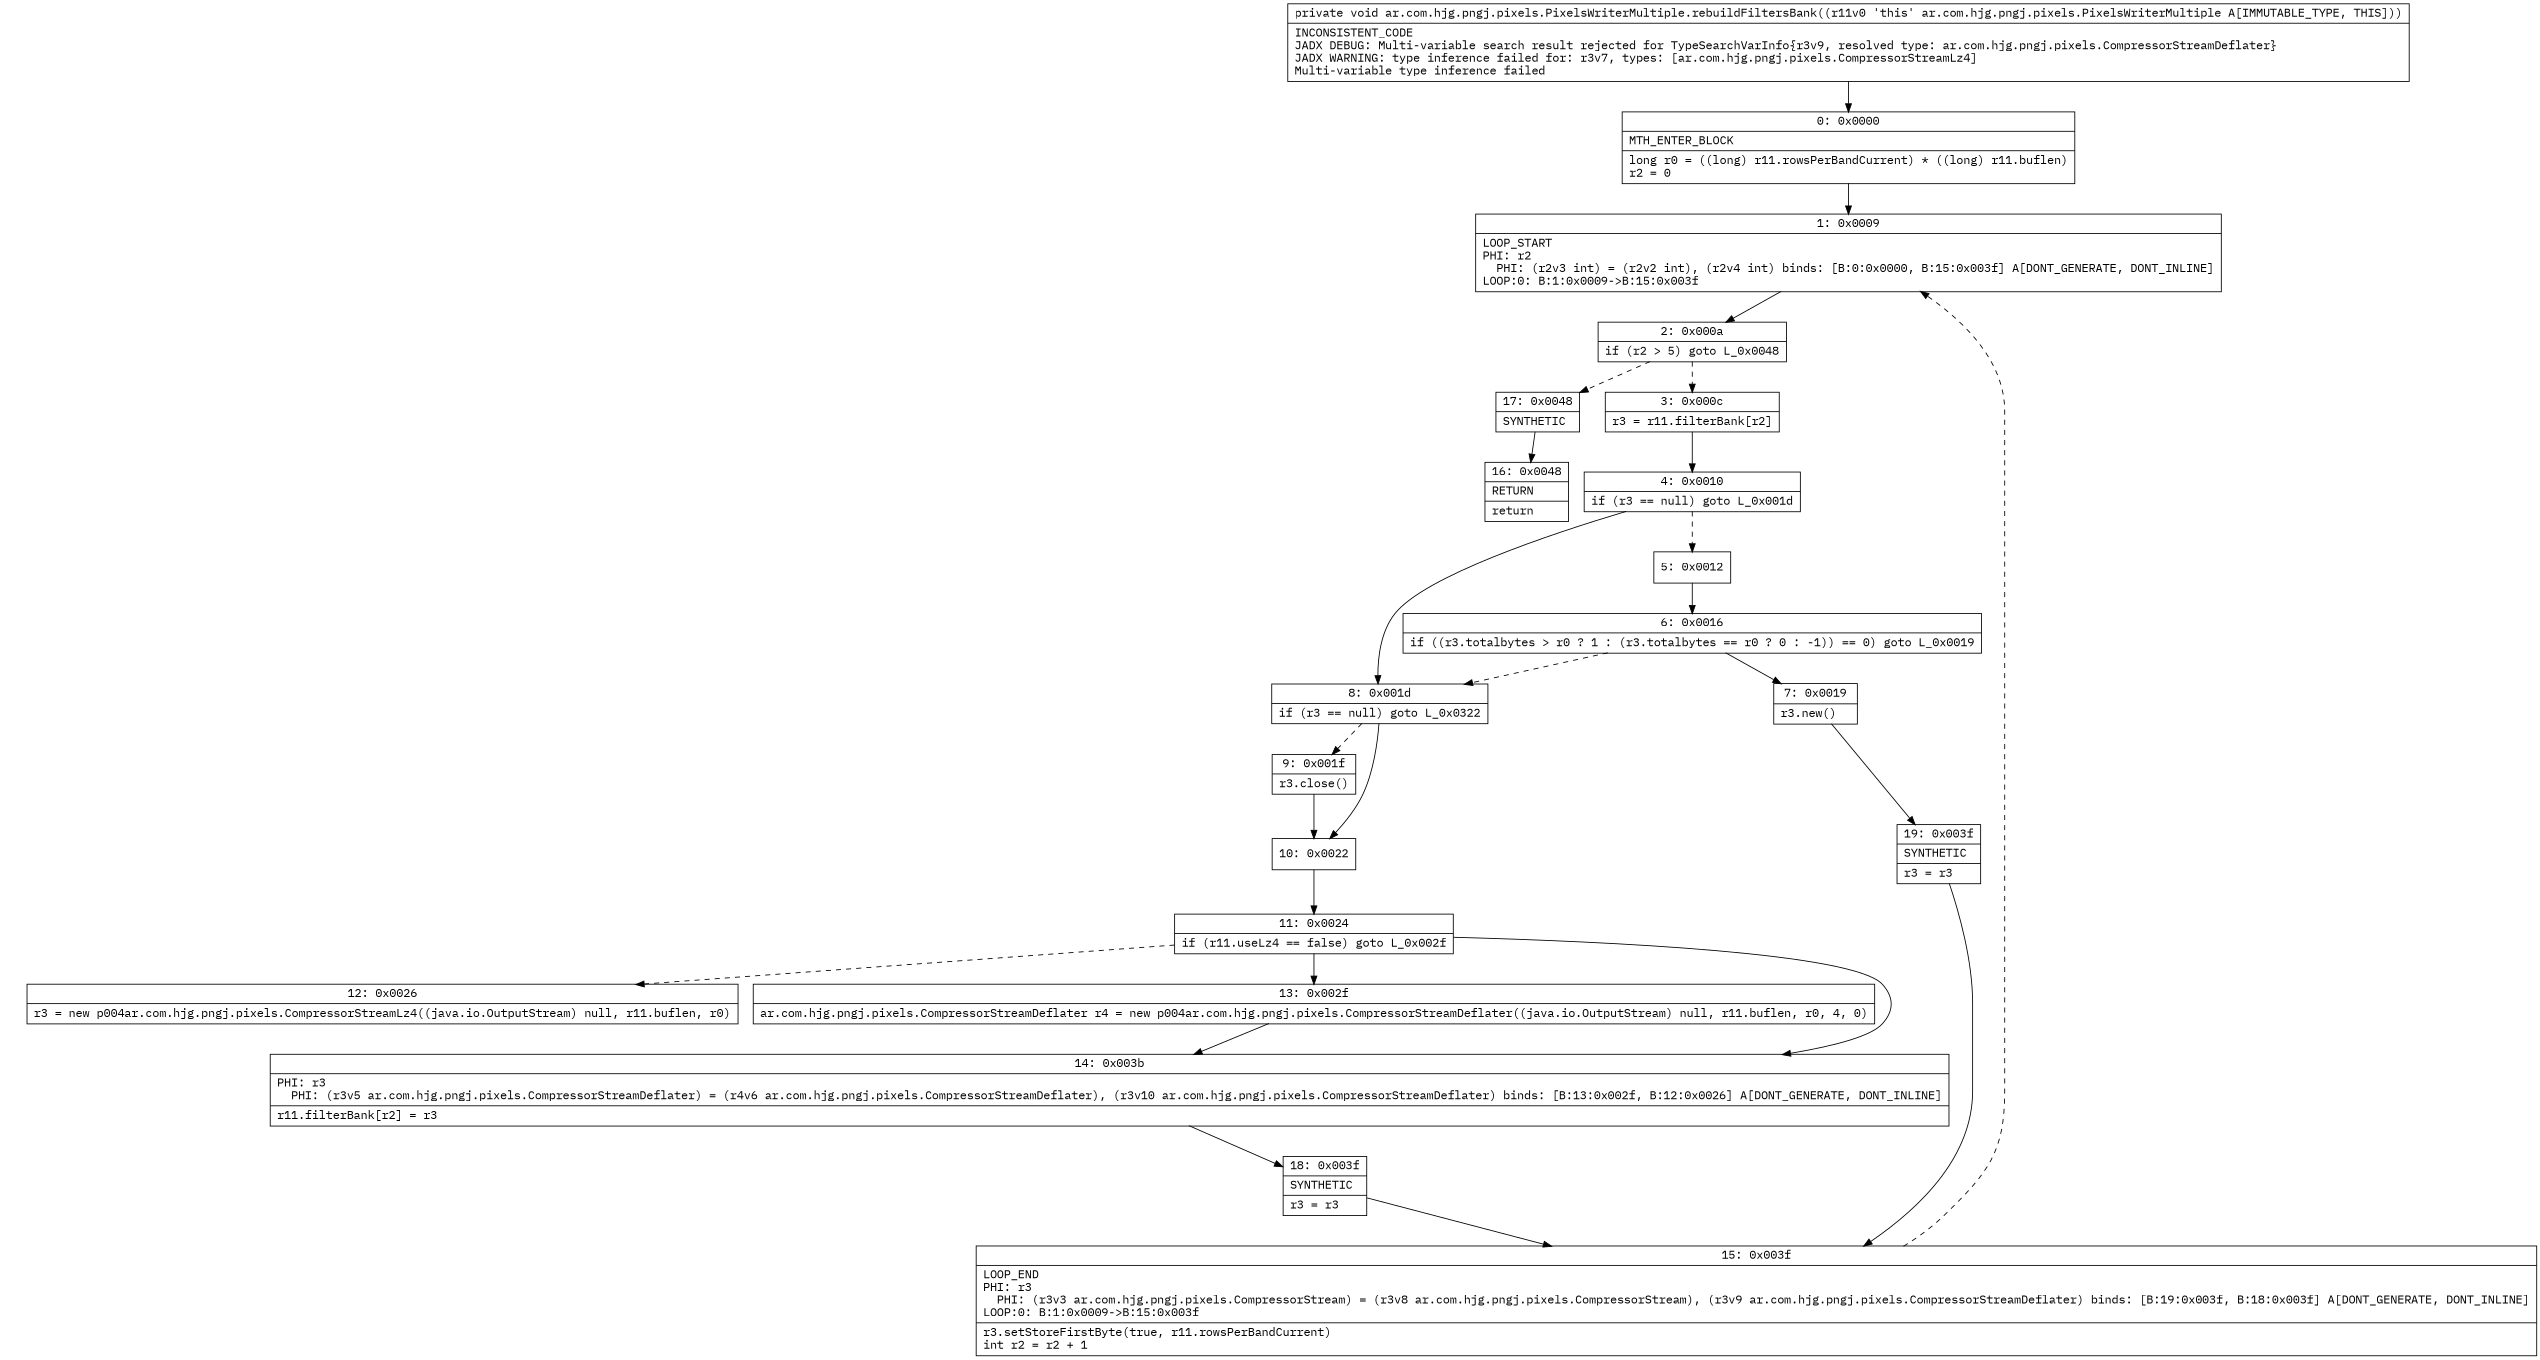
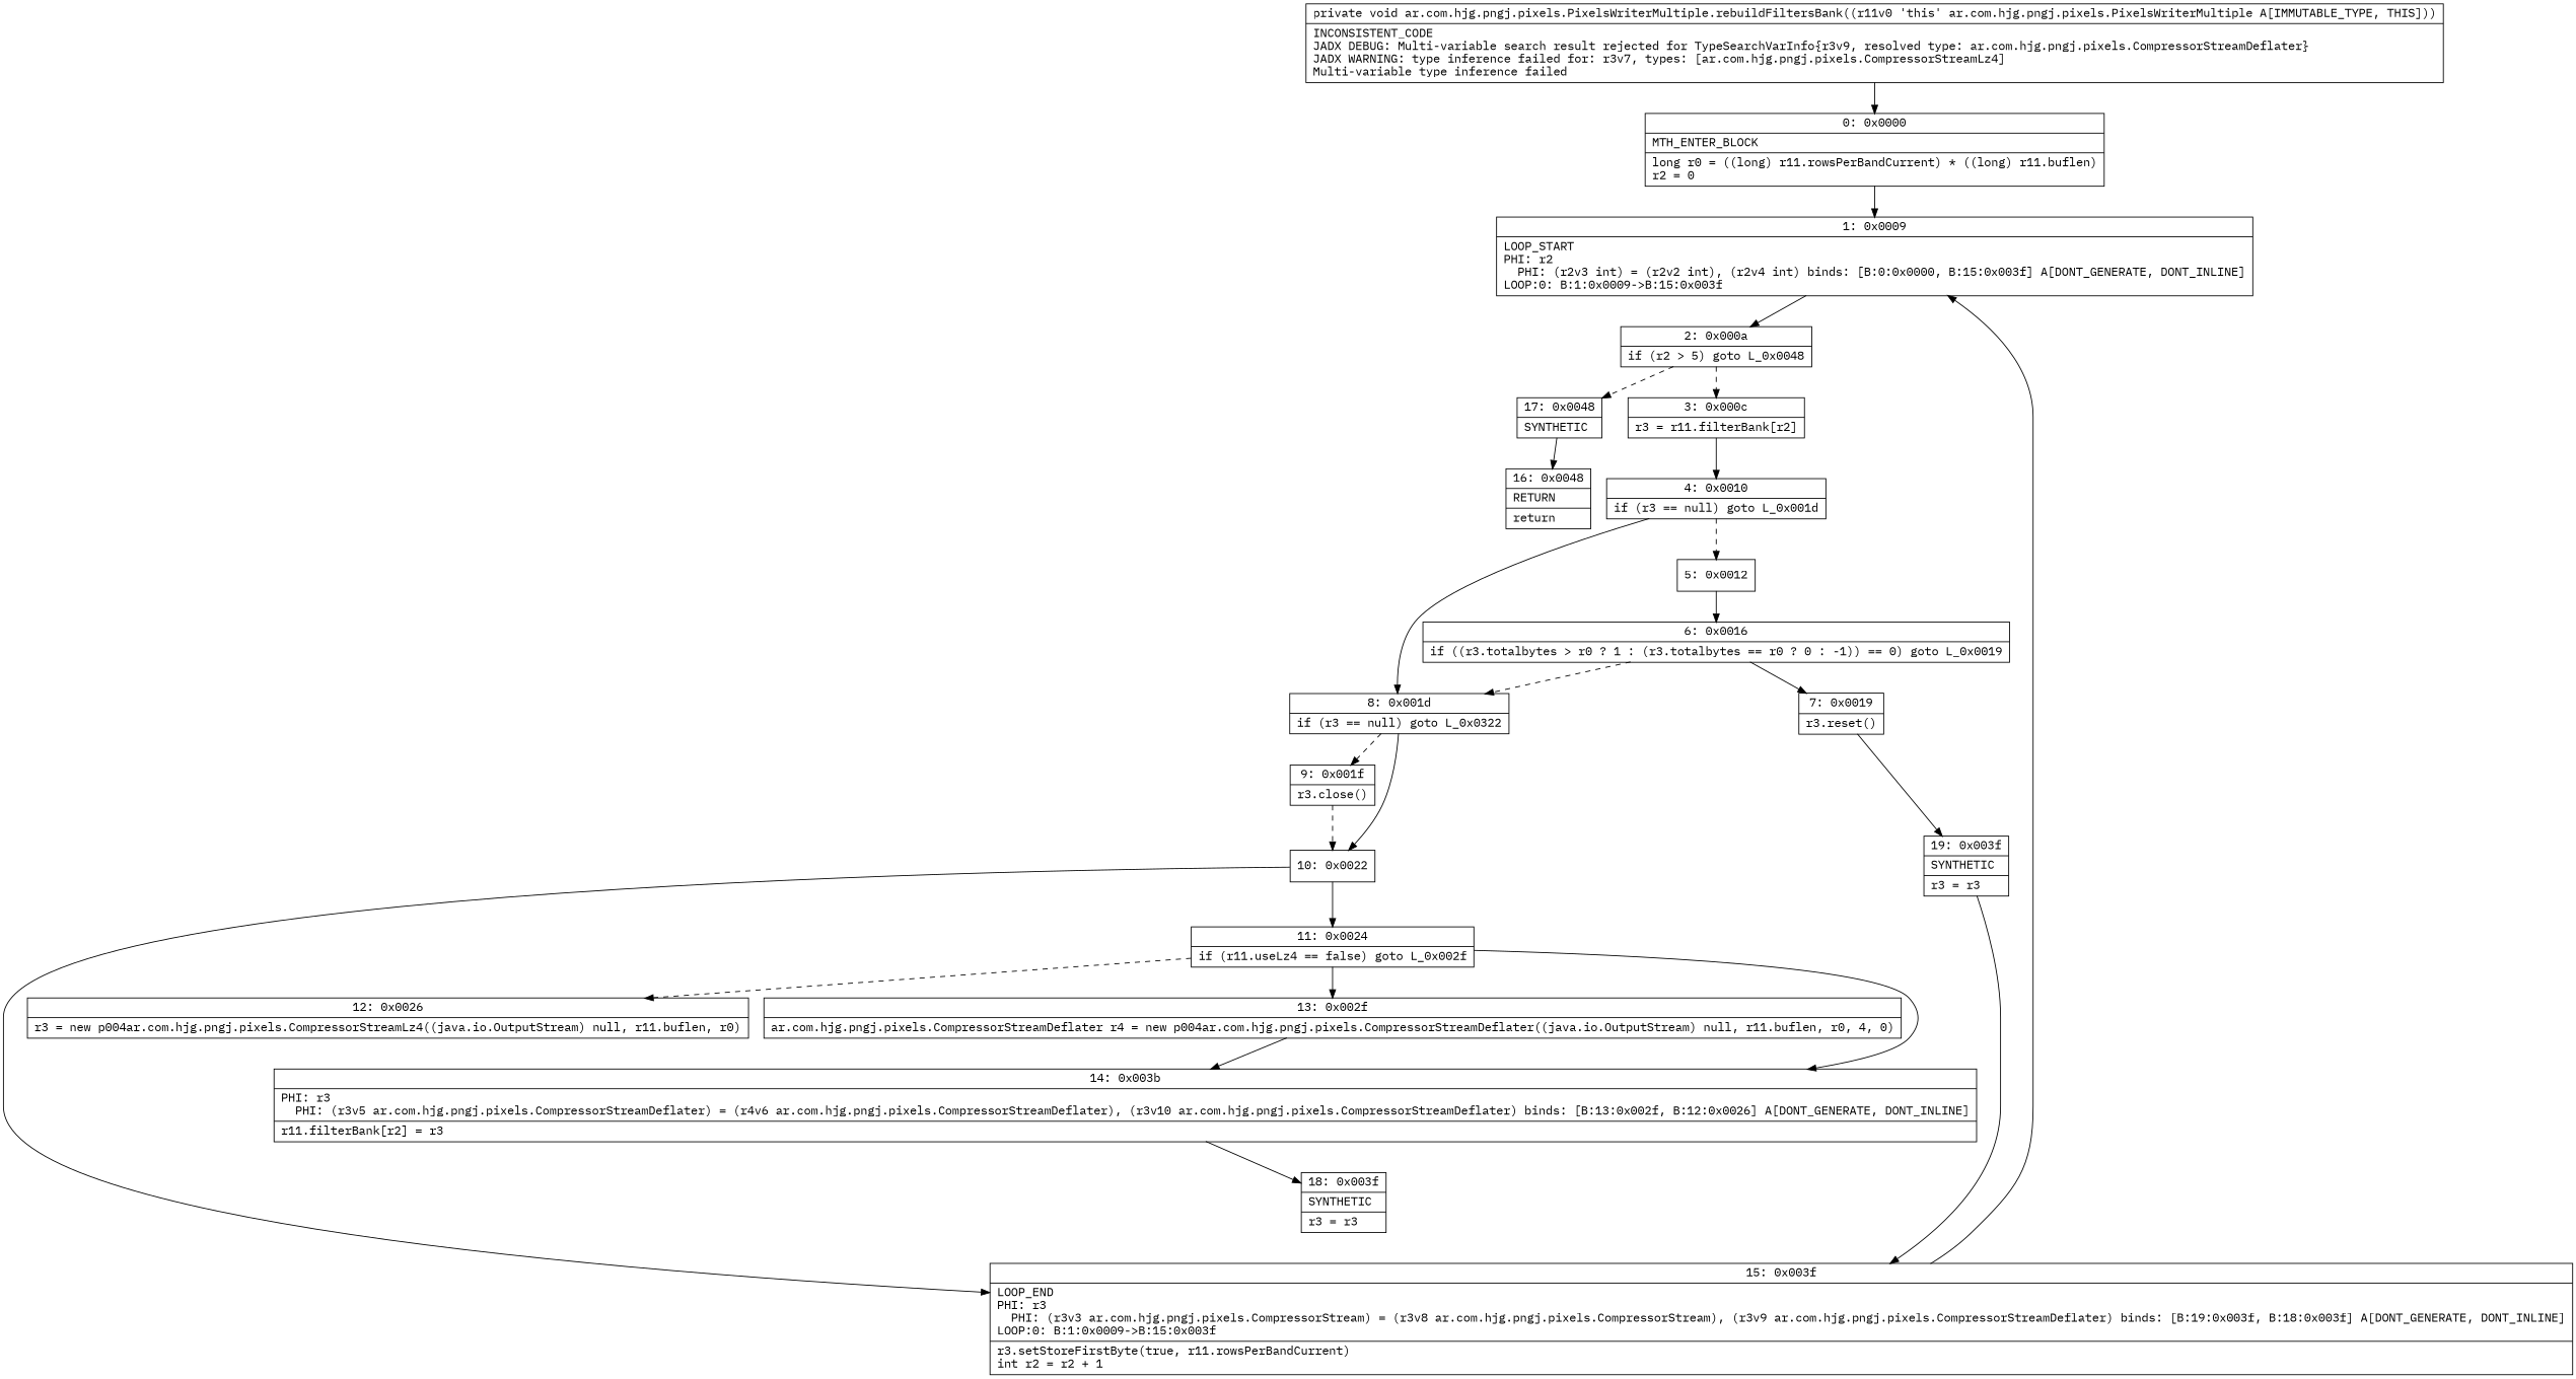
  digraph {
    fontname="IBM Plex Mono"
    node [fontname="IBM Plex Mono" shape=record]
    edge [fontname="IBM Plex Mono"]
    n1 [label="{0\:\ 0x0000|MTH_ENTER_BLOCK\l|long r0 = ((long) r11.rowsPerBandCurrent) * ((long) r11.buflen)\lr2 = 0\l}"]
    n2 [label="{1\:\ 0x0009|LOOP_START\lPHI: r2 \l  PHI: (r2v3 int) = (r2v2 int), (r2v4 int) binds: [B:0:0x0000, B:15:0x003f] A[DONT_GENERATE, DONT_INLINE]\lLOOP:0: B:1:0x0009\-\>B:15:0x003f\l}"]
    n3 [label="{2\:\ 0x000a|if (r2 \> 5) goto L_0x0048\l}"]
    n4 [label="{3\:\ 0x000c|r3 = r11.filterBank[r2]\l}"]
    n5 [label="{17\:\ 0x0048|SYNTHETIC\l}"]
    n6 [label="{4\:\ 0x0010|if (r3 == null) goto L_0x001d\l}"]
    n7 [label="{16\:\ 0x0048|RETURN\l|return\l}"]
    n8 [label="{5\:\ 0x0012}"]
    n9 [label="{8\:\ 0x001d|if (r3 == null) goto L_0x0322\l}"]
    n10 [label="{6\:\ 0x0016|if ((r3.totalbytes \> r0 ? 1 : (r3.totalbytes == r0 ? 0 : \-1)) == 0) goto L_0x0019\l}"]
    n11 [label="{9\:\ 0x001f|r3.close()\l}"]
    n12 [label="{10\:\ 0x0022}"]
-   n13 [label="{7\:\ 0x0019|r3.new()\l}"]
+   n13 [label="{7\:\ 0x0019|r3.reset()\l}"]
    n14 [label="{19\:\ 0x003f|SYNTHETIC\l|r3 = r3\l}"]
    n15 [label="{15\:\ 0x003f|LOOP_END\lPHI: r3 \l  PHI: (r3v3 ar.com.hjg.pngj.pixels.CompressorStream) = (r3v8 ar.com.hjg.pngj.pixels.CompressorStream), (r3v9 ar.com.hjg.pngj.pixels.CompressorStreamDeflater) binds: [B:19:0x003f, B:18:0x003f] A[DONT_GENERATE, DONT_INLINE]\lLOOP:0: B:1:0x0009\-\>B:15:0x003f\l|r3.setStoreFirstByte(true, r11.rowsPerBandCurrent)\lint r2 = r2 + 1\l}"]
    n16 [label="{11\:\ 0x0024|if (r11.useLz4 == false) goto L_0x002f\l}"]
    n17 [label="{12\:\ 0x0026|r3 = new p004ar.com.hjg.pngj.pixels.CompressorStreamLz4((java.io.OutputStream) null, r11.buflen, r0)\l}"]
    n18 [label="{13\:\ 0x002f|ar.com.hjg.pngj.pixels.CompressorStreamDeflater r4 = new p004ar.com.hjg.pngj.pixels.CompressorStreamDeflater((java.io.OutputStream) null, r11.buflen, r0, 4, 0)\l}"]
    n19 [label="{14\:\ 0x003b|PHI: r3 \l  PHI: (r3v5 ar.com.hjg.pngj.pixels.CompressorStreamDeflater) = (r4v6 ar.com.hjg.pngj.pixels.CompressorStreamDeflater), (r3v10 ar.com.hjg.pngj.pixels.CompressorStreamDeflater) binds: [B:13:0x002f, B:12:0x0026] A[DONT_GENERATE, DONT_INLINE]\l|r11.filterBank[r2] = r3\l}"]
    n20 [label="{18\:\ 0x003f|SYNTHETIC\l|r3 = r3\l}"]
    n21 [label="{private void ar.com.hjg.pngj.pixels.PixelsWriterMultiple.rebuildFiltersBank((r11v0 'this' ar.com.hjg.pngj.pixels.PixelsWriterMultiple A[IMMUTABLE_TYPE, THIS]))  | INCONSISTENT_CODE\lJADX DEBUG: Multi\-variable search result rejected for TypeSearchVarInfo\{r3v9, resolved type: ar.com.hjg.pngj.pixels.CompressorStreamDeflater\}\lJADX WARNING: type inference failed for: r3v7, types: [ar.com.hjg.pngj.pixels.CompressorStreamLz4]\lMulti\-variable type inference failed\l}"]
    n1 -> n2
    n2 -> n3
    n3 -> n4 [style=dashed]
    n3 -> n5 [style=dashed]
    n4 -> n6
    n5 -> n7
    n6 -> n8 [style=dashed]
    n6 -> n9
    n8 -> n10
    n9 -> n11 [style=dashed]
    n9 -> n12
    n10 -> n9 [style=dashed]
    n10 -> n13
-   n11 -> n12
+   n11 -> n12 [style=dashed]
    n12 -> n16
    n13 -> n14
    n14 -> n15
-   n15 -> n2 [style=dashed]
+   n15 -> n2
    n16 -> n17 [style=dashed]
    n16 -> n18
    n16 -> n19
    n18 -> n19
    n19 -> n20
-   n20 -> n15
+   n12 -> n15
    n21 -> n1
  }
